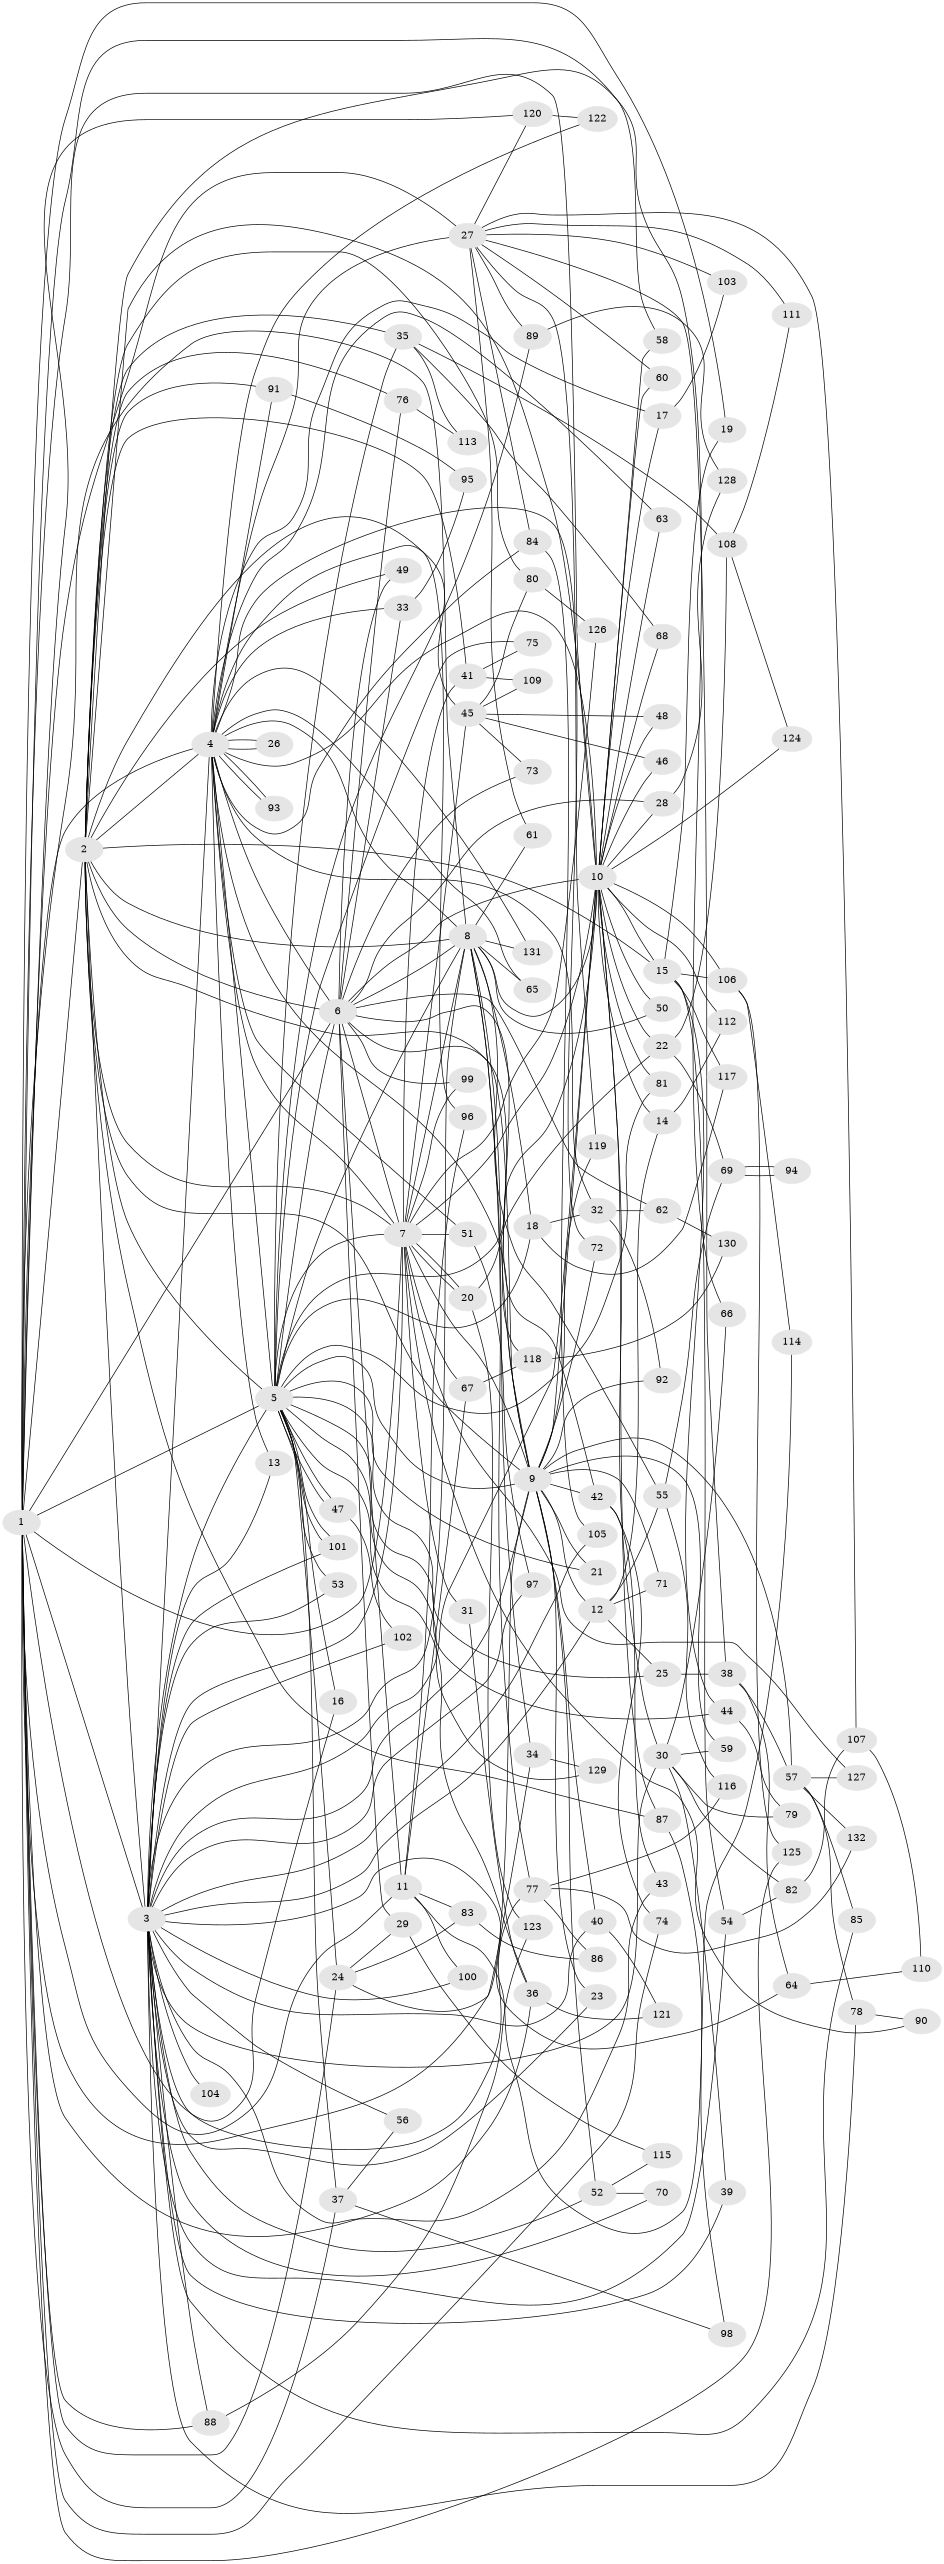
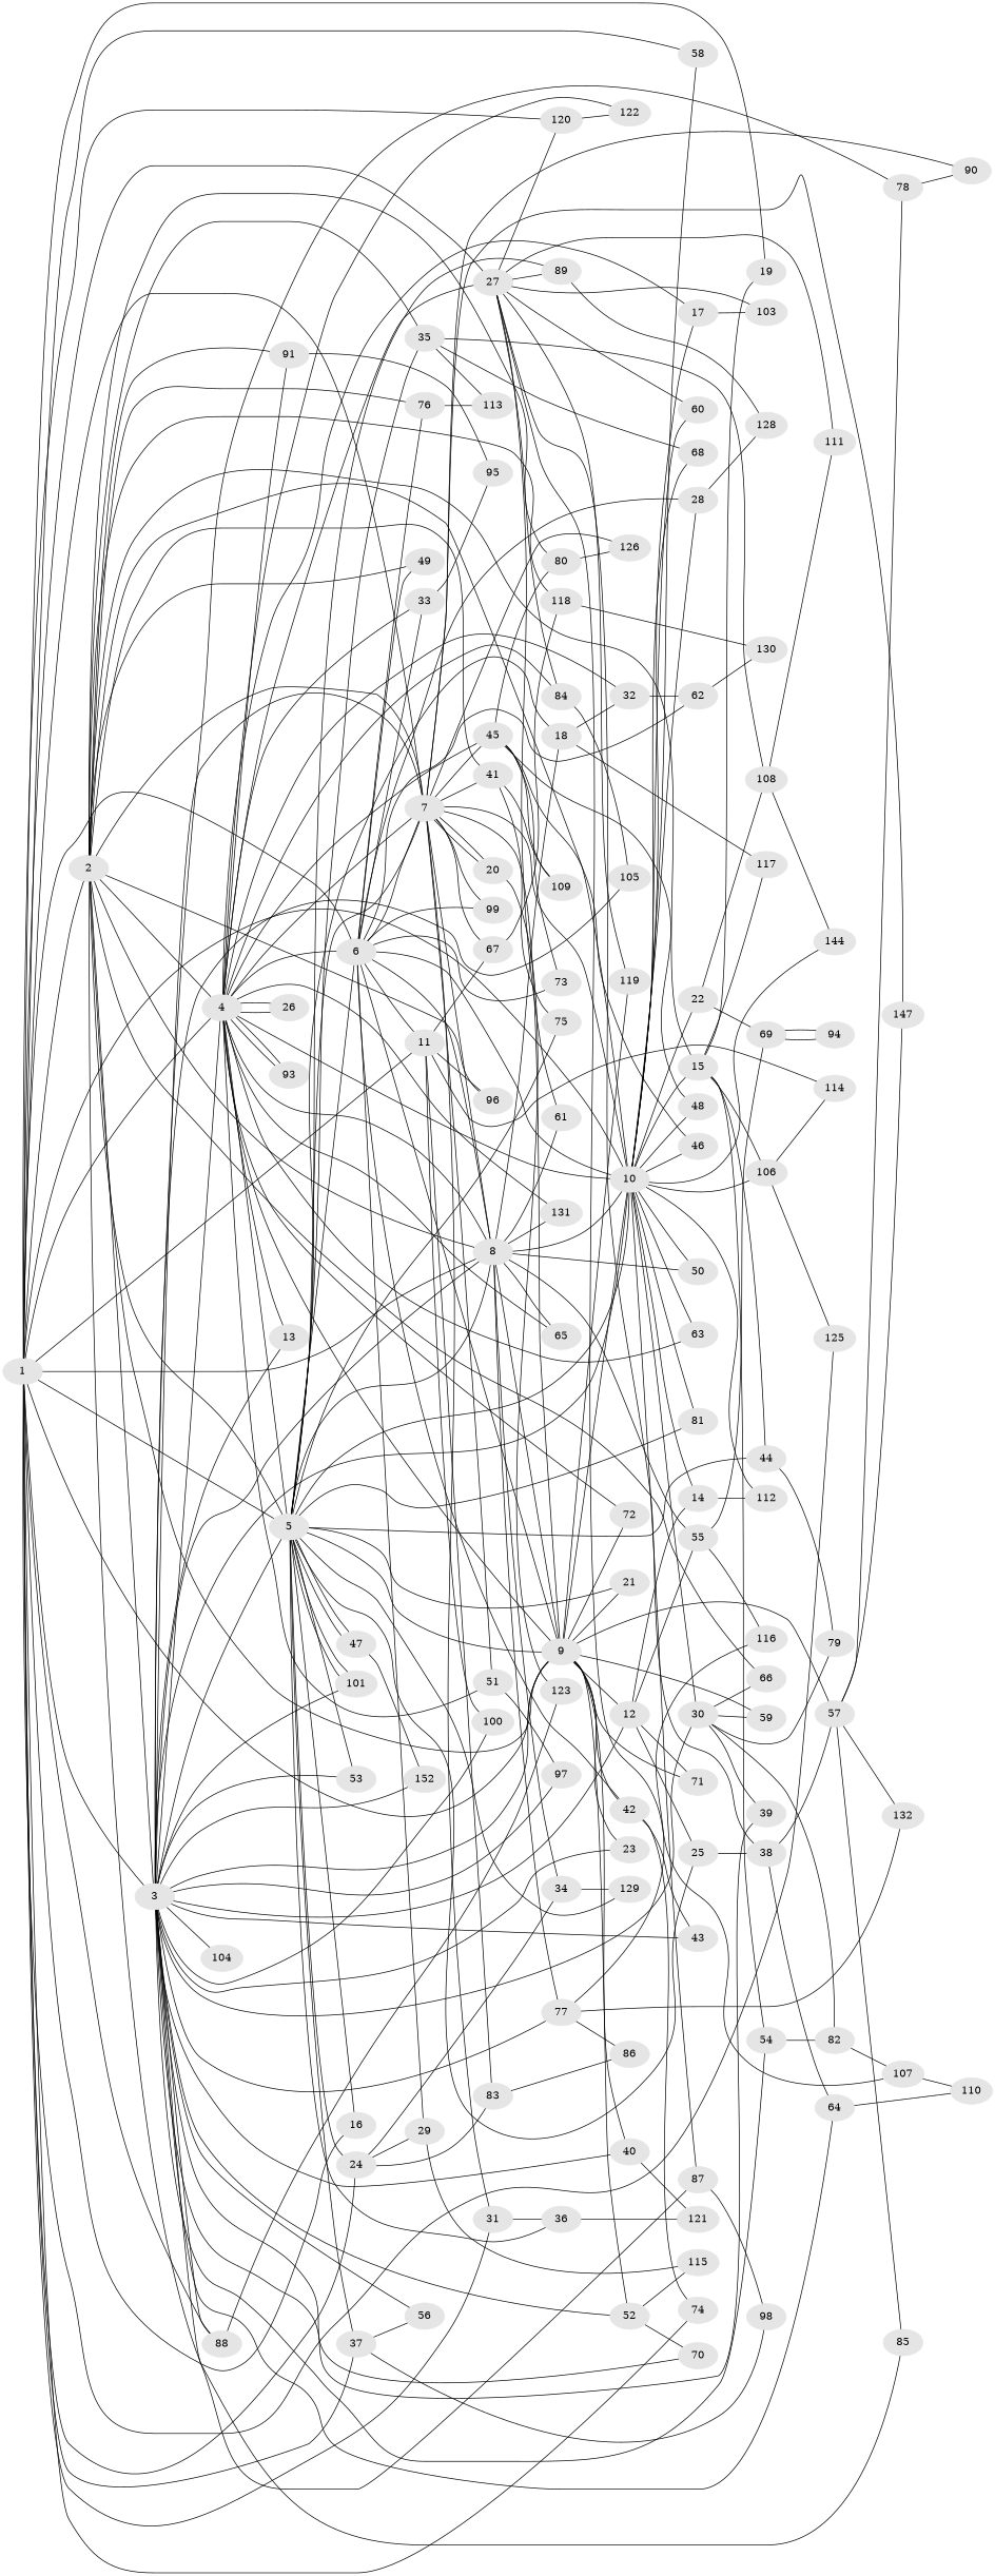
  graph {
    rankdir=LR
    node [color=gray90 style=filled]
    1
    2
    3
    4
    5
    6
    7
    8
    9
    10
    11
    16
    19
    24
    27
    31
    37
    58
    74
    88
    120
    125
    15
    35
    41
    49
    66
    76
    80
    87
    91
    96
    118
    12
    13
    23
    30
    39
    40
    43
    52
    53
    54
    56
    64
    70
    77
    78
    85
    97
    100
-   102
+   102 [label=152]
    104
    105
    101
    17
    26
    32
    33
    45
    51
    63
    65
    72
    84
    93
    122
    131
    18
    21
    25
    36
    44
    47
    75
    81
    89
    129
    28
    29
    42
    62
    73
    99
    20
    67
    90
    126
-   127
+   127 [label=147]
    34
    50
    55
    61
    57
    59
    71
-   92
    119
    14
    22
    46
    48
    60
    68
    106
    112
-   124
+   124 [label=144]
    83
    114
    103
    38
    107
    111
    98
    123
    117
    108
    113
    109
    95
    130
    79
    82
    121
    115
    110
    116
    132
    86
    128
    69
    94
    1 -- 2
    1 -- 3
    1 -- 4
    1 -- 5
    1 -- 6
    1 -- 7
    1 -- 8
    1 -- 9
    1 -- 10
    1 -- 11
    1 -- 16
    1 -- 19
    1 -- 24
    1 -- 27
-   1 -- 36
+   1 -- 31
    1 -- 37
    1 -- 58
    1 -- 74
    1 -- 88
    1 -- 120
    1 -- 125
    2 -- 3
    2 -- 4
    2 -- 5
-   2 -- 6
    2 -- 7
    2 -- 8
    2 -- 9
    2 -- 10
    2 -- 15
    2 -- 35
    2 -- 41
    2 -- 49
    2 -- 66
    2 -- 76
    2 -- 80
    2 -- 87
    2 -- 91
    2 -- 96
    2 -- 118
    3 -- 4
    3 -- 5
    3 -- 7
    3 -- 8
    3 -- 9
    3 -- 10
    3 -- 88
    3 -- 12
    3 -- 13
    3 -- 23
    3 -- 30
    3 -- 39
    3 -- 40
    3 -- 43
    3 -- 52
    3 -- 53
    3 -- 54
    3 -- 56
    3 -- 64
    3 -- 70
    3 -- 77
    3 -- 78
    3 -- 85
    3 -- 97
    3 -- 100
    3 -- 102
    3 -- 104
    3 -- 105
    3 -- 101
    4 -- 5
    4 -- 6
    4 -- 7
    4 -- 8
    4 -- 9
    4 -- 10
    4 -- 27
    4 -- 91
    4 -- 13
    4 -- 17
    4 -- 26
    4 -- 26
    4 -- 32
    4 -- 33
    4 -- 45
    4 -- 51
    4 -- 63
    4 -- 65
    4 -- 72
    4 -- 84
    4 -- 93
    4 -- 93
    4 -- 122
    4 -- 131
    5 -- 6
    5 -- 7
    5 -- 8
    5 -- 9
    5 -- 10
    5 -- 16
    5 -- 24
    5 -- 37
    5 -- 35
    5 -- 53
    5 -- 101
    5 -- 101
    5 -- 18
    5 -- 21
    5 -- 25
    5 -- 36
    5 -- 44
    5 -- 47
    5 -- 47
    5 -- 75
    5 -- 81
    5 -- 89
    5 -- 129
    6 -- 7
    6 -- 8
    6 -- 9
    6 -- 10
    6 -- 11
    6 -- 49
    6 -- 76
    6 -- 33
    6 -- 28
    6 -- 29
    6 -- 42
    6 -- 62
    6 -- 73
    6 -- 99
    7 -- 8
    7 -- 9
    7 -- 10
    7 -- 31
    7 -- 41
    7 -- 45
    7 -- 51
    7 -- 99
    7 -- 20
    7 -- 20
    7 -- 67
    7 -- 90
    7 -- 126
    7 -- 127
    8 -- 9
    8 -- 10
    8 -- 77
    8 -- 65
    8 -- 131
    8 -- 18
    8 -- 34
    8 -- 50
    8 -- 55
    8 -- 61
    9 -- 10
    9 -- 12
    9 -- 23
    9 -- 40
    9 -- 52
    9 -- 72
    9 -- 21
    9 -- 42
    9 -- 57
    9 -- 59
    9 -- 71
-   9 -- 92
    9 -- 119
    10 -- 58
    10 -- 15
    10 -- 87
    10 -- 30
    10 -- 17
    10 -- 63
    10 -- 81
    10 -- 28
    10 -- 50
    10 -- 14
    10 -- 22
    10 -- 46
    10 -- 48
    10 -- 60
    10 -- 68
    10 -- 106
    10 -- 112
    10 -- 124
    11 -- 96
    11 -- 100
    11 -- 67
    11 -- 83
    11 -- 114
    24 -- 29
    24 -- 34
    24 -- 83
    27 -- 120
    27 -- 84
    27 -- 89
    27 -- 61
    27 -- 119
    27 -- 60
    27 -- 103
    27 -- 38
    27 -- 107
    27 -- 111
    31 -- 36
    37 -- 56
    37 -- 98
    88 -- 123
    120 -- 122
    15 -- 19
    15 -- 54
    15 -- 44
    15 -- 106
    15 -- 117
    35 -- 68
    35 -- 108
    35 -- 113
    41 -- 75
    41 -- 109
    76 -- 113
    80 -- 126
    87 -- 98
    91 -- 95
    118 -- 130
    12 -- 25
    12 -- 55
    12 -- 71
    12 -- 14
    30 -- 66
    30 -- 39
    30 -- 59
    30 -- 79
    30 -- 82
    40 -- 121
    52 -- 70
    52 -- 115
    54 -- 82
    64 -- 110
    77 -- 116
    77 -- 132
    77 -- 86
    78 -- 90
    17 -- 103
    32 -- 62
-   32 -- 92
    33 -- 95
    45 -- 80
    45 -- 73
    45 -- 46
    45 -- 48
    45 -- 109
    51 -- 97
    84 -- 105
    18 -- 32
    18 -- 117
    25 -- 38
    36 -- 121
    44 -- 79
    47 -- 102
    89 -- 128
    28 -- 128
    29 -- 115
    42 -- 74
    42 -- 43
    62 -- 130
-   20 -- 22
    20 -- 123
    67 -- 118
    34 -- 129
    55 -- 116
    55 -- 69
    57 -- 78
    57 -- 85
    57 -- 127
    57 -- 132
    14 -- 112
    22 -- 108
    22 -- 69
    106 -- 125
    106 -- 114
    83 -- 86
    38 -- 64
    38 -- 57
    107 -- 110
    108 -- 124
    108 -- 111
    82 -- 107
    69 -- 94
    69 -- 94
  }
